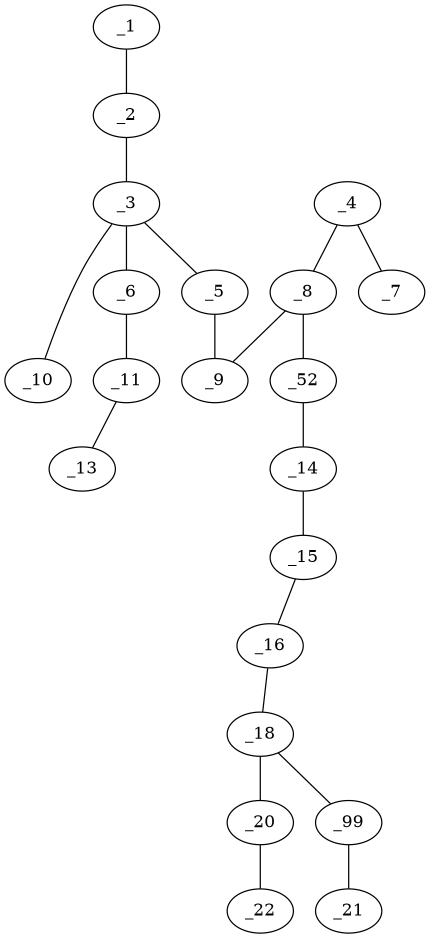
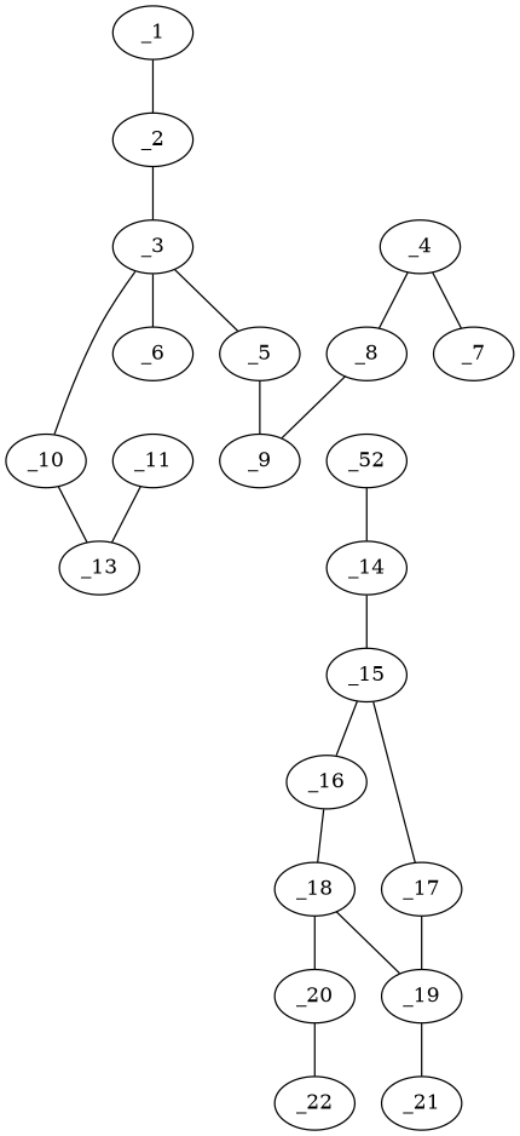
  graph {
    node [charge=0 chem=1 symbol="C  " x=4.5981 y=-2.2842]
    edge [valence=1]
    _1 [y=-3.2842]
    _2
    _3 [x=3.7321 y=-1.7842]
    _5 [x=3.7321 y=-0.7842]
    _6 [x=2.866]
    _10 [x=2.866 y=-0.2842]
    _4 [charge=1 chem=4 symbol="N  " x=5.4641 y=-1.7842]
    _7 [chem=2 symbol="O  " x=6.3301]
    _8 [charge=-1 x=5.4641 y=-0.7842]
    _9 [chem=4 symbol="N  " y=-0.2842]
    _11 [x=2 y=-1.7842]
    n12 [label=_52 x=6.3301 y=-0.2842]
    _13 [x=2 y=-0.7842]
    _14 [chem=5 symbol="S  " x=6.3301 y=0.7158]
    _15 [x=7.1962 y=1.2158]
    _16 [chem=4 symbol="N  " x=8.1097 y=0.809]
+   _17 [chem=5 symbol="S  " x=7.3007 y=2.2103]
    _18 [x=8.7788 y=1.5522]
-   _19 [x=8.2788 y=2.4182 label=_99]
+   _19 [x=8.2788 y=2.4182]
    _20 [x=9.7788 y=1.5522]
    _21 [x=8.7788 y=3.2842]
    _22 [x=10.2788 y=2.4182]
    _1 -- _2
    _2 -- _3 [valence=2]
    _3 -- _5
    _3 -- _6
    _3 -- _10
    _5 -- _9 [valence=2]
-   _6 -- _11 [valence=2]
+   _10 -- _13 [valence=2]
    _4 -- _7 [valence=2]
    _4 -- _8
    _8 -- _9
-   _8 -- n12
    _11 -- _13
    n12 -- _14
    _14 -- _15
    _15 -- _16 [valence=2]
+   _15 -- _17
    _16 -- _18
+   _17 -- _19
    _18 -- _19
    _18 -- _20 [valence=2]
    _19 -- _21 [valence=2]
    _20 -- _22
  }
